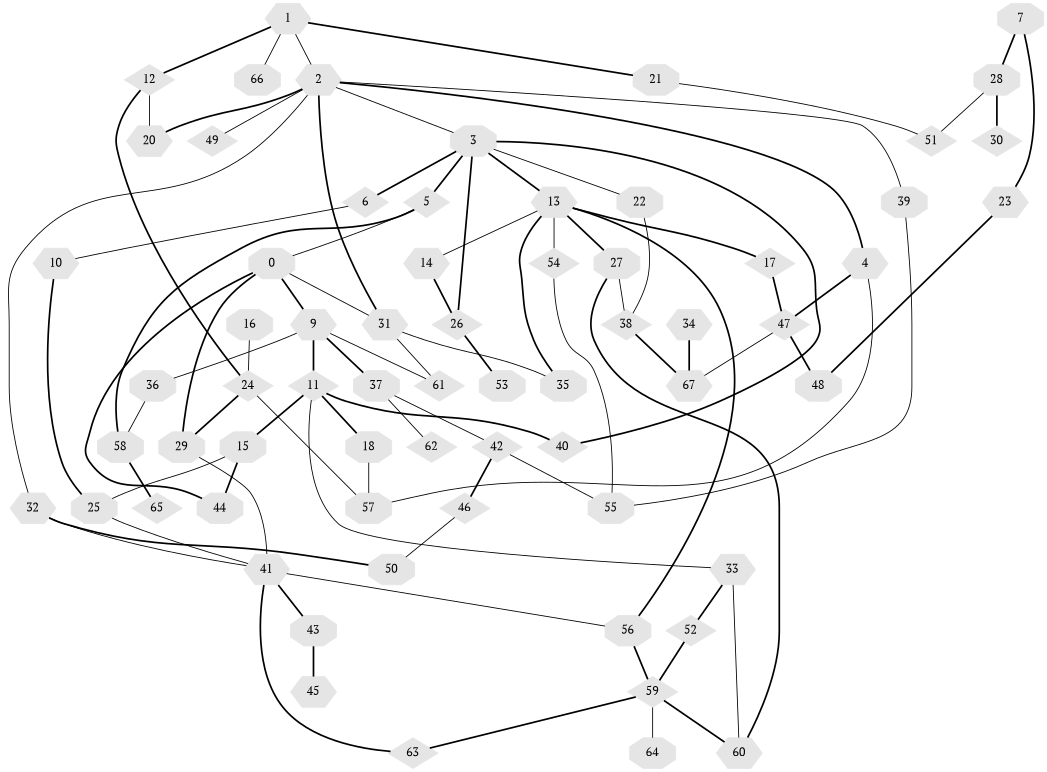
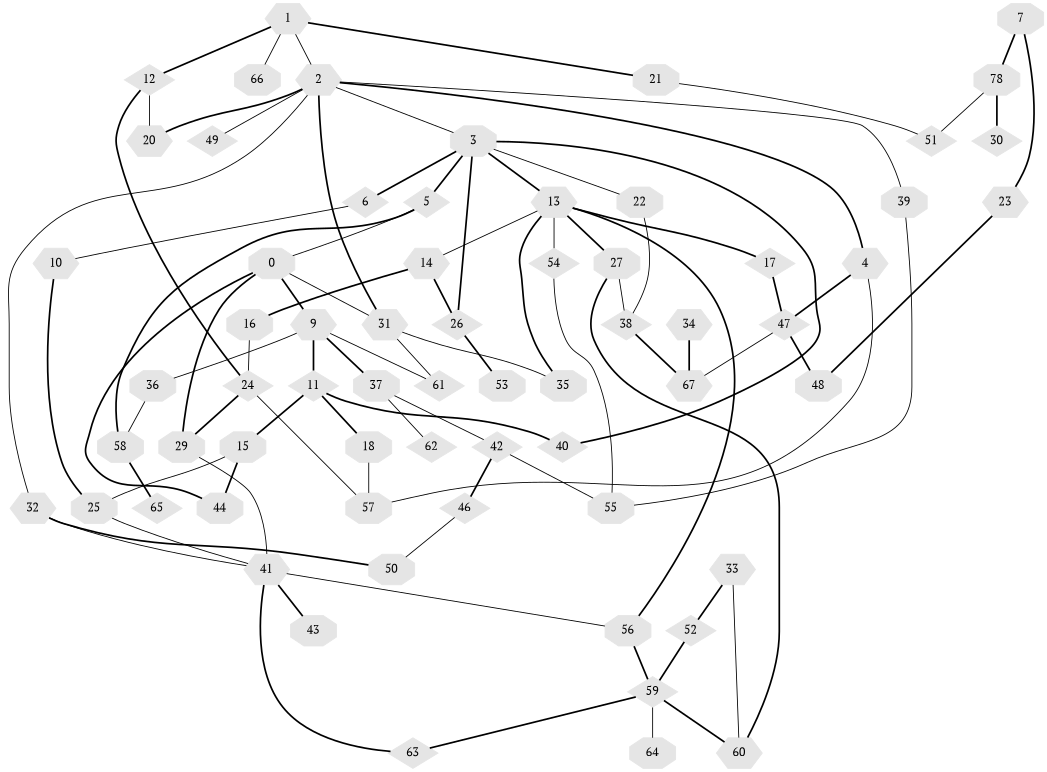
  graph {
    fontname="PT Serif"
    node [color=gray90 fontname="PT Serif" shape=octagon style=filled]
    edge [fontname="PT Serif" style=bold]
    1 [shape=hexagon]
    2 [shape=hexagon]
    12 [shape=diamond]
    21
    66
    3
    4 [shape=hexagon]
    31 [shape=hexagon]
    32 [shape=hexagon]
    39
    49 [shape=diamond]
    20 [shape=hexagon]
    24 [shape=diamond]
    51 [shape=diamond]
    5 [shape=diamond]
    6 [shape=diamond]
    13 [shape=hexagon]
    22
    26 [shape=diamond]
    40 [shape=diamond]
    47 [shape=diamond]
    57
    23 [shape=hexagon]
    7
-   28
+   28 [label=78]
    61 [shape=diamond]
    35
    41 [shape=hexagon]
    50
    55
    n31 [label=0]
    58
    10 [shape=hexagon]
    14 [shape=hexagon]
    17 [shape=diamond]
    27
    54 [shape=diamond]
    56
    38 [shape=diamond]
    53
    48
    67 [shape=hexagon]
    9 [shape=hexagon]
    29
    44
    65 [shape=diamond]
    25
    30 [shape=diamond]
    11 [shape=diamond]
    36
    37
    15
    18
    33 [shape=hexagon]
    42 [shape=diamond]
    62 [shape=diamond]
    60 [shape=hexagon]
    52 [shape=diamond]
    16
    59 [shape=diamond]
    34 [shape=hexagon]
    43
    63 [shape=diamond]
    46 [shape=diamond]
-   45 [shape=hexagon]
    64
    1 -- 2 [style=solid]
    1 -- 12
    1 -- 21
    1 -- 66 [style=solid]
    2 -- 3 [style=solid]
    2 -- 4
    2 -- 31
    2 -- 32 [style=solid]
    2 -- 39 [style=solid]
    2 -- 49 [style=solid]
    2 -- 20
    12 -- 20 [style=solid]
    12 -- 24
    21 -- 51 [style=solid]
    3 -- 5
    3 -- 6
    3 -- 13
    3 -- 22 [style=solid]
    3 -- 26
    3 -- 40
    4 -- 47
    4 -- 57 [style=solid]
    31 -- 61 [style=solid]
    31 -- 35 [style=solid]
    32 -- 41 [style=solid]
    32 -- 50
    39 -- 55 [style=solid]
    24 -- 57 [style=solid]
    24 -- 29
    5 -- n31 [style=solid]
    5 -- 58
    6 -- 10 [style=solid]
    13 -- 35
    13 -- 14 [style=solid]
    13 -- 17
    13 -- 27
    13 -- 54 [style=solid]
    13 -- 56
    22 -- 38 [style=solid]
    26 -- 53
    47 -- 48
    47 -- 67 [style=solid]
    23 -- 48
    7 -- 23
    7 -- 28
    28 -- 51 [style=solid]
    28 -- 30
    41 -- 56 [style=solid]
    41 -- 43
    41 -- 63
    n31 -- 31 [style=solid]
    n31 -- 9
    n31 -- 29
    n31 -- 44
    58 -- 65
    10 -- 25
    14 -- 26
+   14 -- 16
    17 -- 47
    27 -- 38 [style=solid]
    27 -- 60
    54 -- 55 [style=solid]
    56 -- 59
    38 -- 67
    9 -- 61 [style=solid]
    9 -- 11
    9 -- 36 [style=solid]
    9 -- 37
    29 -- 41 [style=solid]
    25 -- 41 [style=solid]
    11 -- 40
    11 -- 15
    11 -- 18
-   11 -- 33 [style=solid]
    36 -- 58 [style=solid]
    37 -- 42 [style=solid]
    37 -- 62 [style=solid]
    15 -- 44
    15 -- 25 [style=solid]
    18 -- 57 [style=solid]
    33 -- 60 [style=solid]
    33 -- 52
    42 -- 55 [style=solid]
    42 -- 46
    52 -- 59
    16 -- 24 [style=solid]
    59 -- 60
    59 -- 63
    59 -- 64 [style=solid]
    34 -- 67
-   43 -- 45
    46 -- 50 [style=solid]
  }
